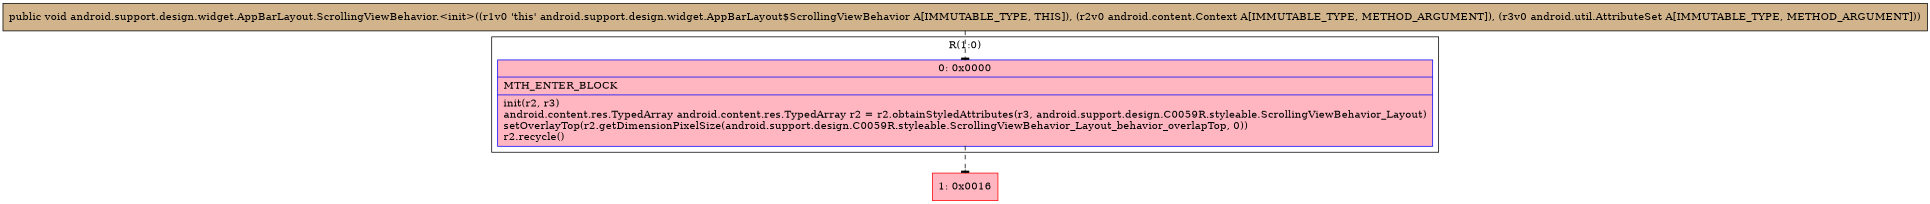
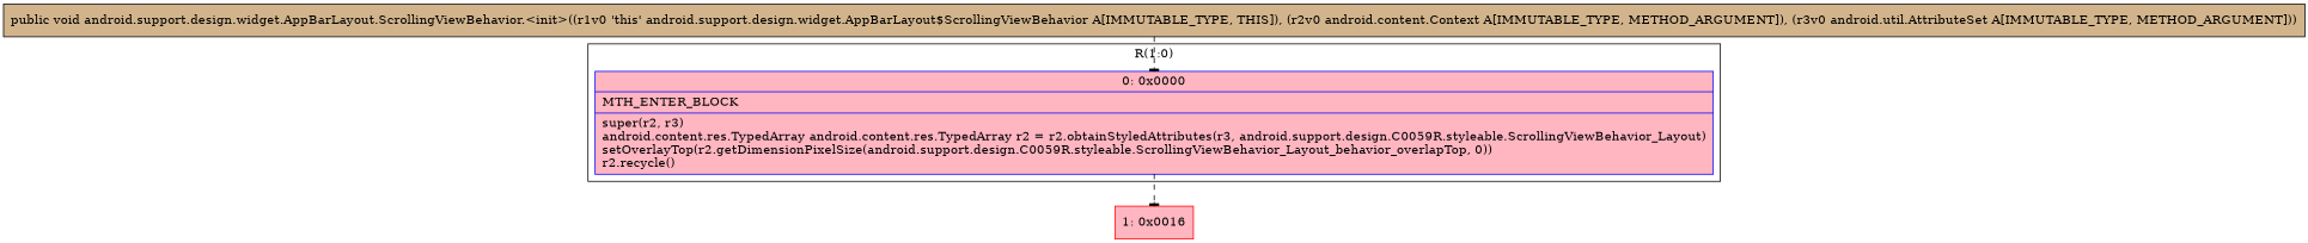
  digraph {
    node [shape=record style=filled fillcolor=lightpink]
    edge [style=dashed arrowhead=tee]
-   n1 [color=blue label="{0\:\ 0x0000|MTH_ENTER_BLOCK\l|init(r2, r3)\landroid.content.res.TypedArray android.content.res.TypedArray r2 = r2.obtainStyledAttributes(r3, android.support.design.C0059R.styleable.ScrollingViewBehavior_Layout)\lsetOverlayTop(r2.getDimensionPixelSize(android.support.design.C0059R.styleable.ScrollingViewBehavior_Layout_behavior_overlapTop, 0))\lr2.recycle()\l}"]
+   n1 [color=blue label="{0\:\ 0x0000|MTH_ENTER_BLOCK\l|super(r2, r3)\landroid.content.res.TypedArray android.content.res.TypedArray r2 = r2.obtainStyledAttributes(r3, android.support.design.C0059R.styleable.ScrollingViewBehavior_Layout)\lsetOverlayTop(r2.getDimensionPixelSize(android.support.design.C0059R.styleable.ScrollingViewBehavior_Layout_behavior_overlapTop, 0))\lr2.recycle()\l}"]
    n2 [color=red label="{1\:\ 0x0016}"]
    n3 [label="{public void android.support.design.widget.AppBarLayout.ScrollingViewBehavior.\<init\>((r1v0 'this' android.support.design.widget.AppBarLayout$ScrollingViewBehavior A[IMMUTABLE_TYPE, THIS]), (r2v0 android.content.Context A[IMMUTABLE_TYPE, METHOD_ARGUMENT]), (r3v0 android.util.AttributeSet A[IMMUTABLE_TYPE, METHOD_ARGUMENT])) }" fillcolor=tan]
    subgraph cluster_1 {
      label="R(1:0)"
      n1
    }
    n1 -> n2
    n3 -> n1
  }
